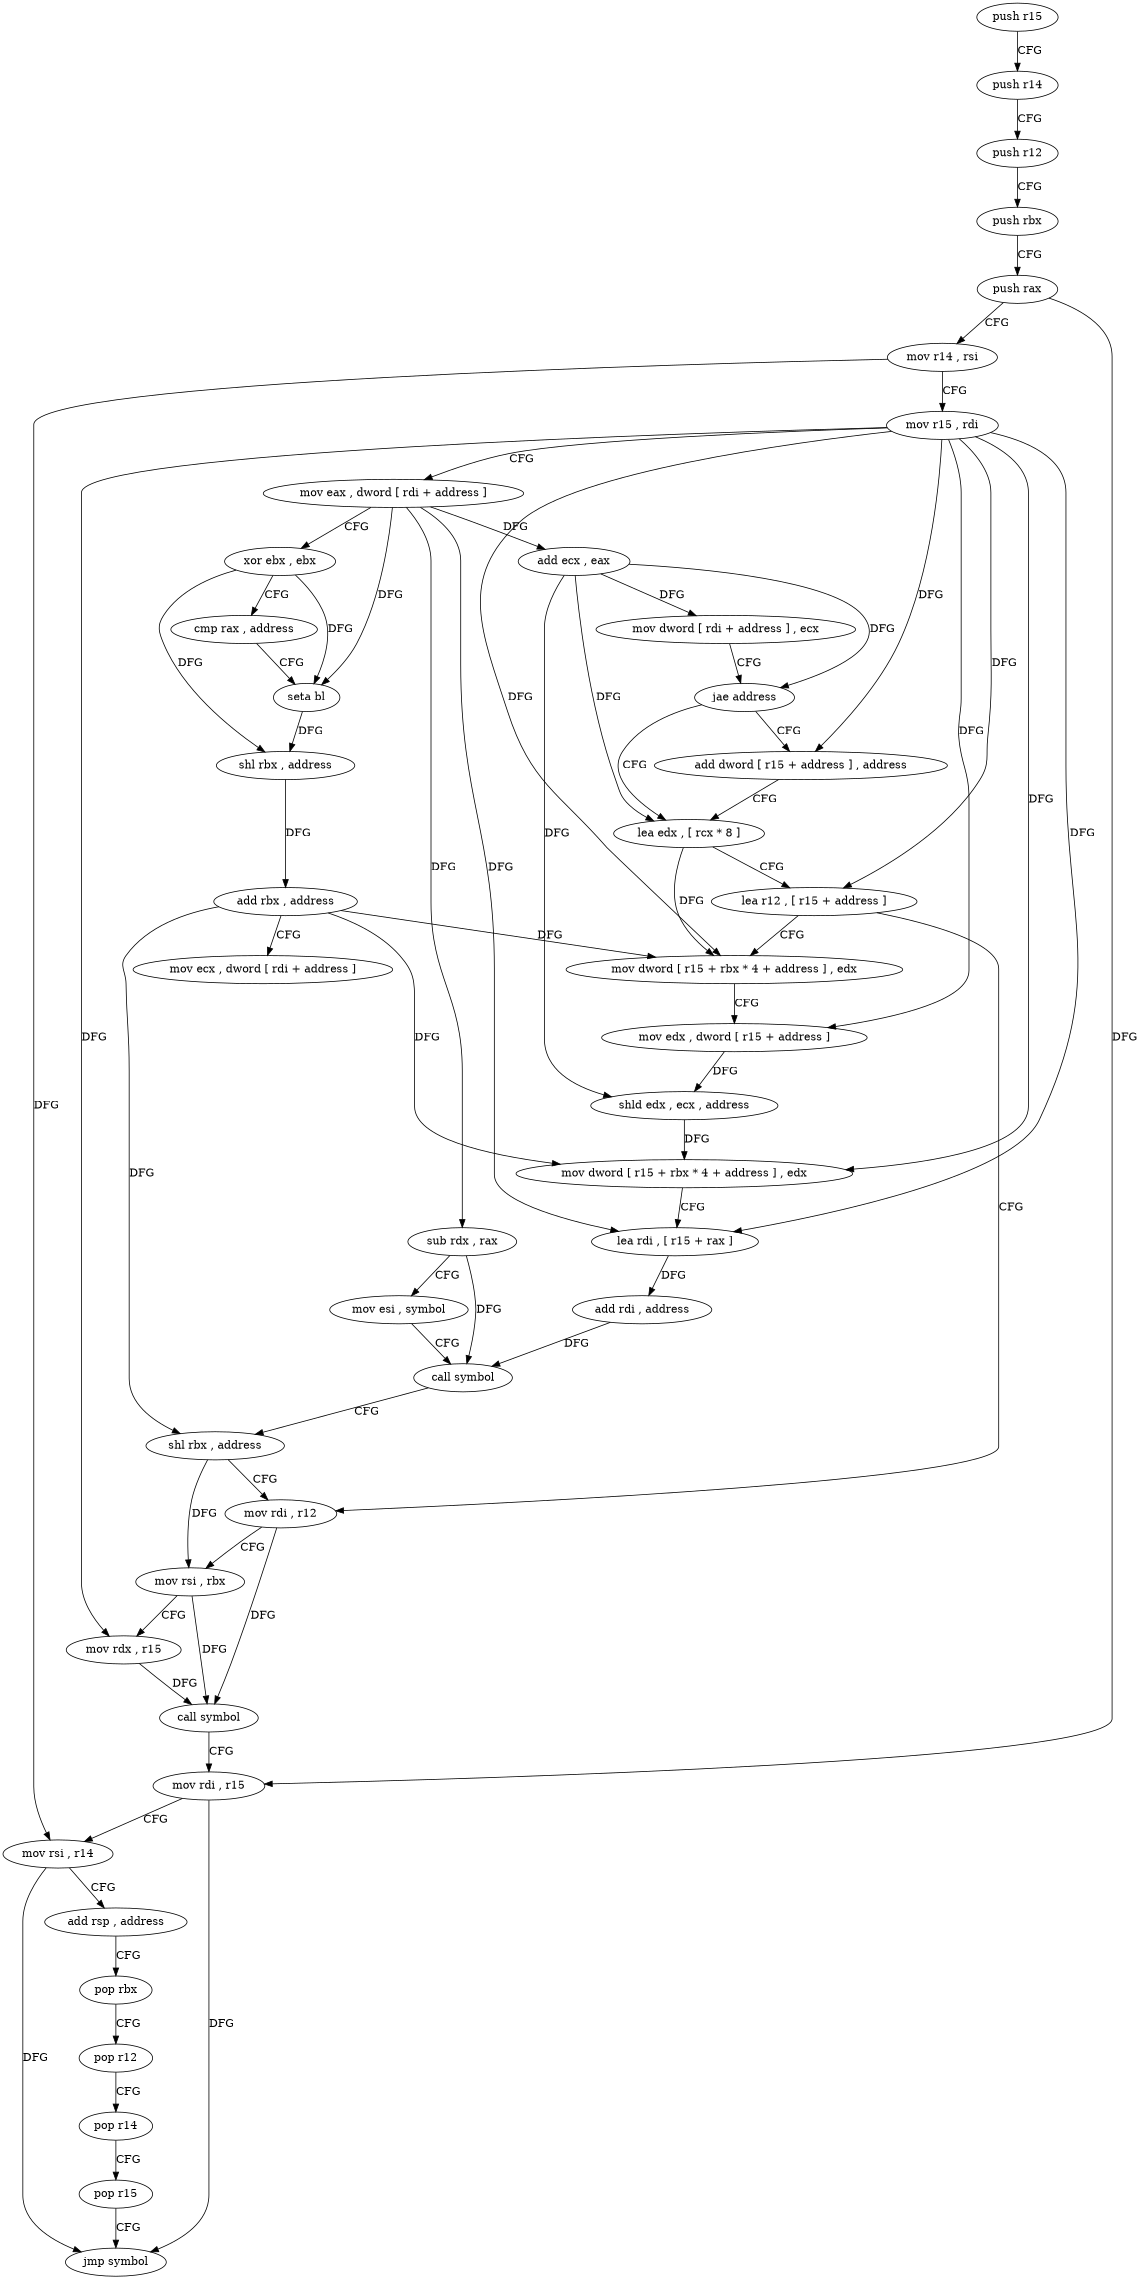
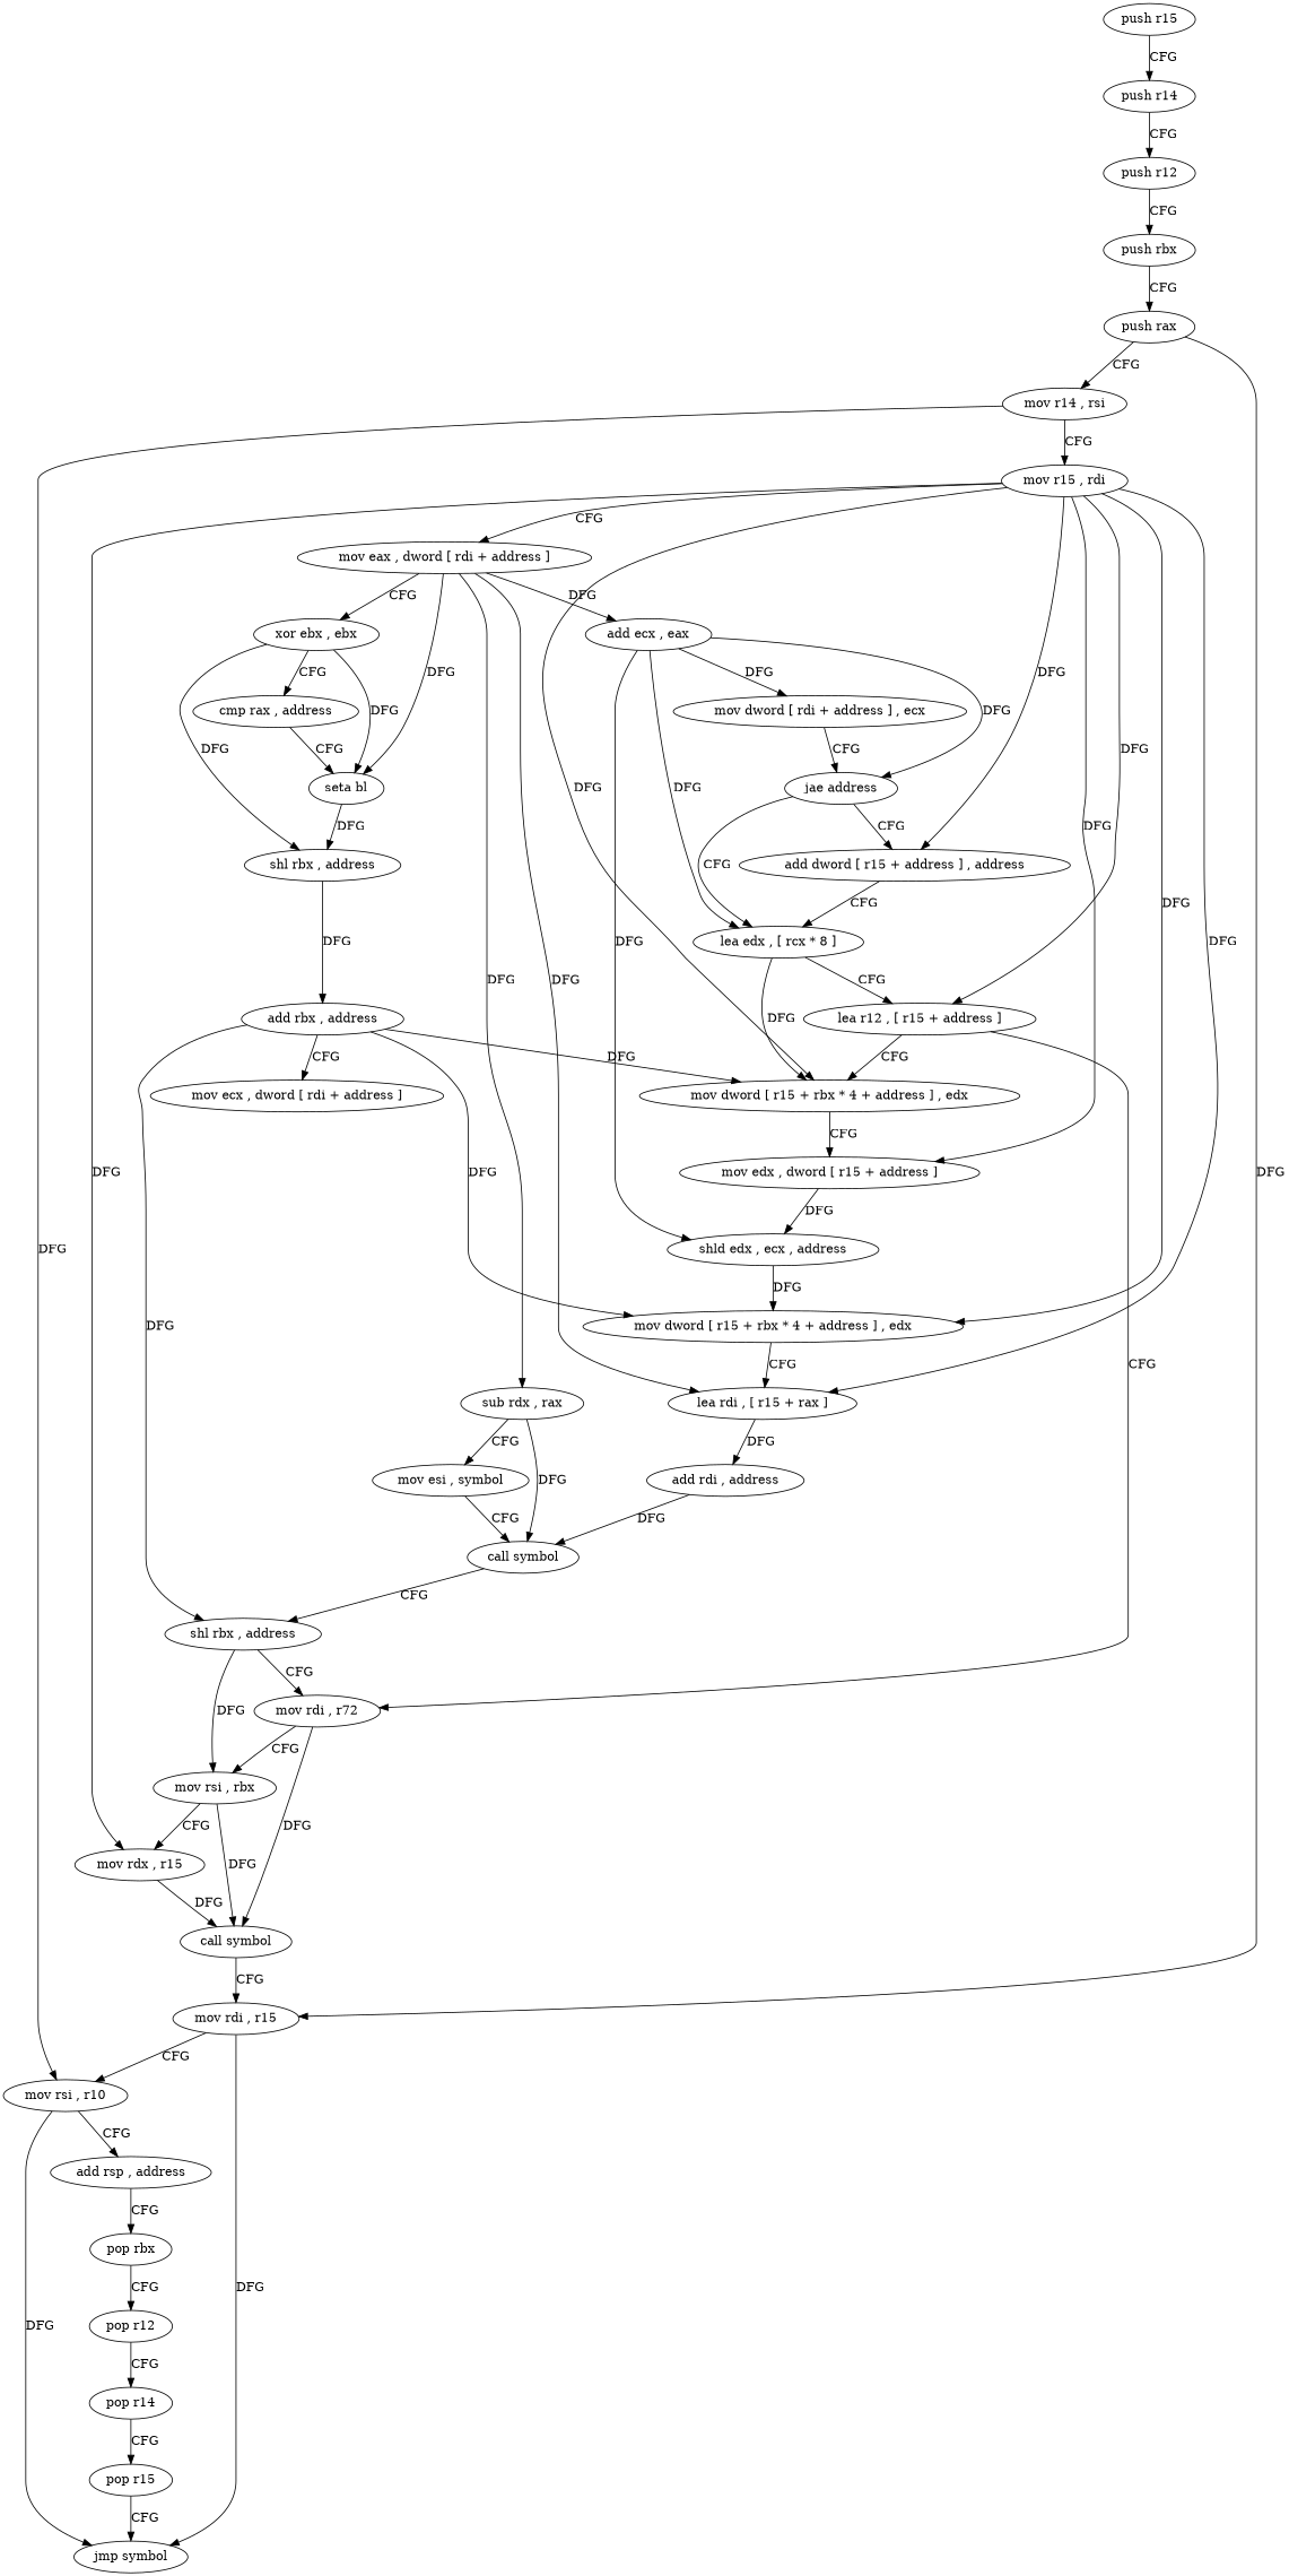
  digraph {
    n1 [label="push r15"]
    n2 [label="push r14"]
    n3 [label="push r12"]
    n4 [label="push rbx"]
    n5 [label="push rax"]
    n6 [label="mov r14 , rsi"]
    n7 [label="mov rdi , r15"]
    n8 [label="mov r15 , rdi"]
-   n9 [label="mov rsi , r14"]
+   n9 [label="mov rsi , r10"]
    n10 [label="mov eax , dword [ rdi + address ]"]
    n11 [label="add dword [ r15 + address ] , address"]
    n12 [label="lea r12 , [ r15 + address ]"]
    n13 [label="mov dword [ r15 + rbx * 4 + address ] , edx"]
    n14 [label="mov edx , dword [ r15 + address ]"]
    n15 [label="mov dword [ r15 + rbx * 4 + address ] , edx"]
    n16 [label="lea rdi , [ r15 + rax ]"]
    n17 [label="mov rdx , r15"]
    n18 [label="jmp symbol"]
    n19 [label="add rsp , address"]
    n20 [label="xor ebx , ebx"]
    n21 [label="seta bl"]
    n22 [label="add ecx , eax"]
    n23 [label="sub rdx , rax"]
    n24 [label="lea edx , [ rcx * 8 ]"]
-   n25 [label="mov rdi , r12"]
+   n25 [label="mov rdi , r72"]
    n26 [label="shld edx , ecx , address"]
    n27 [label="add rdi , address"]
    n28 [label="call symbol"]
    n29 [label="cmp rax , address"]
    n30 [label="shl rbx , address"]
    n31 [label="mov dword [ rdi + address ] , ecx"]
    n32 [label="jae address"]
    n33 [label="call symbol"]
    n34 [label="mov esi , symbol"]
    n35 [label="add rbx , address"]
    n36 [label="mov ecx , dword [ rdi + address ]"]
    n37 [label="shl rbx , address"]
    n38 [label="mov rsi , rbx"]
    n39 [label="pop rbx"]
    n40 [label="pop r12"]
    n41 [label="pop r14"]
    n42 [label="pop r15"]
    n1 -> n2 [label=CFG]
    n2 -> n3 [label=CFG]
    n3 -> n4 [label=CFG]
    n4 -> n5 [label=CFG]
    n5 -> n6 [label=CFG]
    n5 -> n7 [label=DFG]
    n6 -> n8 [label=CFG]
    n6 -> n9 [label=DFG]
    n7 -> n9 [label=CFG]
    n7 -> n18 [label=DFG]
    n8 -> n10 [label=CFG]
    n8 -> n11 [label=DFG]
    n8 -> n12 [label=DFG]
    n8 -> n13 [label=DFG]
    n8 -> n14 [label=DFG]
    n8 -> n15 [label=DFG]
    n8 -> n16 [label=DFG]
    n8 -> n17 [label=DFG]
    n9 -> n18 [label=DFG]
    n9 -> n19 [label=CFG]
    n10 -> n16 [label=DFG]
    n10 -> n20 [label=CFG]
    n10 -> n21 [label=DFG]
    n10 -> n22 [label=DFG]
    n10 -> n23 [label=DFG]
    n11 -> n24 [label=CFG]
    n12 -> n13 [label=CFG]
    n12 -> n25 [label=CFG]
    n13 -> n14 [label=CFG]
    n14 -> n26 [label=DFG]
    n15 -> n16 [label=CFG]
    n16 -> n27 [label=DFG]
    n17 -> n28 [label=DFG]
    n19 -> n39 [label=CFG]
    n20 -> n21 [label=DFG]
    n20 -> n29 [label=CFG]
    n20 -> n30 [label=DFG]
    n21 -> n30 [label=DFG]
    n22 -> n24 [label=DFG]
    n22 -> n26 [label=DFG]
    n22 -> n31 [label=DFG]
    n22 -> n32 [label=DFG]
    n23 -> n33 [label=DFG]
    n23 -> n34 [label=CFG]
    n24 -> n12 [label=CFG]
    n24 -> n13 [label=DFG]
    n25 -> n28 [label=DFG]
    n25 -> n38 [label=CFG]
    n26 -> n15 [label=DFG]
    n27 -> n33 [label=DFG]
    n28 -> n7 [label=CFG]
    n29 -> n21 [label=CFG]
    n30 -> n35 [label=DFG]
    n31 -> n32 [label=CFG]
    n32 -> n11 [label=CFG]
    n32 -> n24 [label=CFG]
    n33 -> n37 [label=CFG]
    n34 -> n33 [label=CFG]
    n35 -> n13 [label=DFG]
    n35 -> n15 [label=DFG]
    n35 -> n36 [label=CFG]
    n35 -> n37 [label=DFG]
    n37 -> n25 [label=CFG]
    n37 -> n38 [label=DFG]
    n38 -> n17 [label=CFG]
    n38 -> n28 [label=DFG]
    n39 -> n40 [label=CFG]
    n40 -> n41 [label=CFG]
    n41 -> n42 [label=CFG]
    n42 -> n18 [label=CFG]
  }
